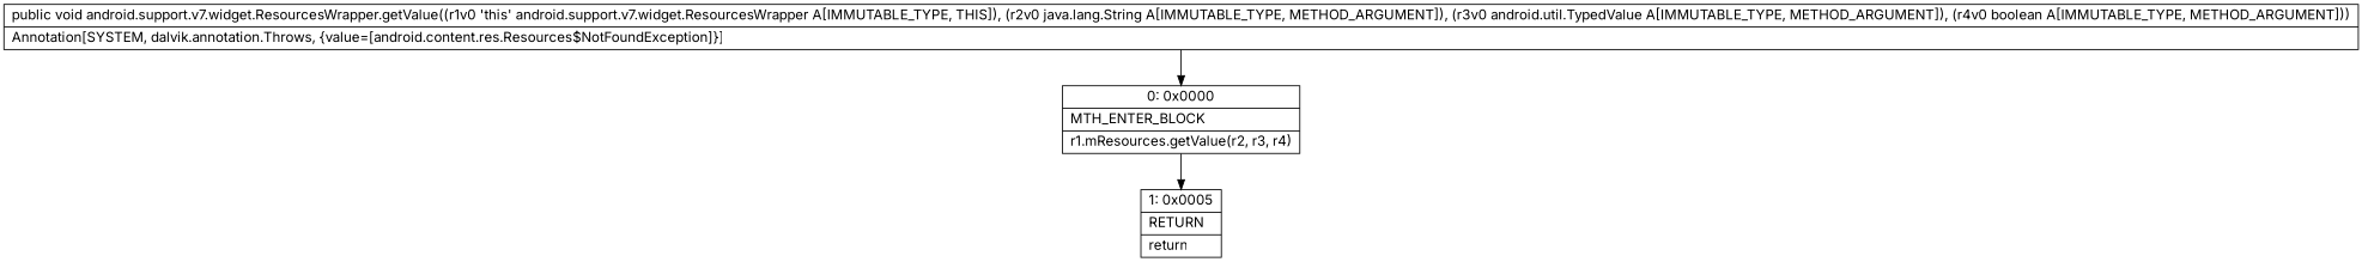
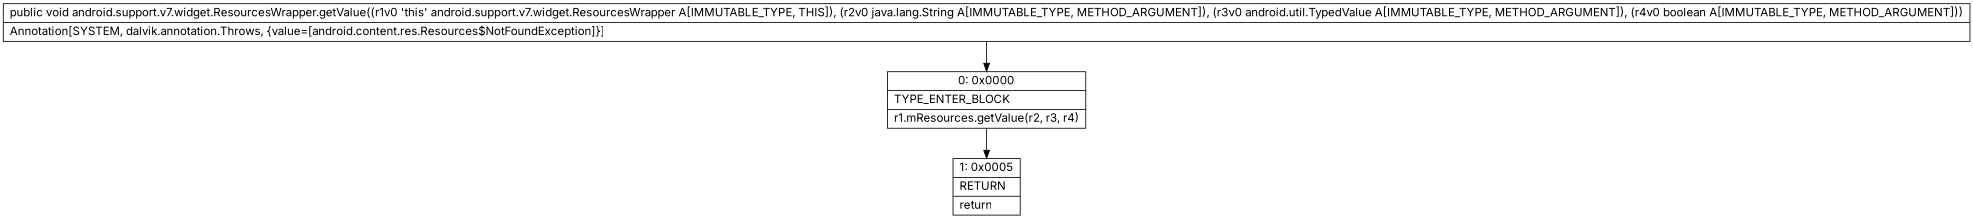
  digraph {
    fontname=Inter
    node [shape=record fontname=Inter]
    edge [fontname=Inter]
-   n1 [label="{0\:\ 0x0000|MTH_ENTER_BLOCK\l|r1.mResources.getValue(r2, r3, r4)\l}"]
+   n1 [label="{0\:\ 0x0000|TYPE_ENTER_BLOCK\l|r1.mResources.getValue(r2, r3, r4)\l}"]
    n2 [label="{1\:\ 0x0005|RETURN\l|return\l}"]
    n3 [label="{public void android.support.v7.widget.ResourcesWrapper.getValue((r1v0 'this' android.support.v7.widget.ResourcesWrapper A[IMMUTABLE_TYPE, THIS]), (r2v0 java.lang.String A[IMMUTABLE_TYPE, METHOD_ARGUMENT]), (r3v0 android.util.TypedValue A[IMMUTABLE_TYPE, METHOD_ARGUMENT]), (r4v0 boolean A[IMMUTABLE_TYPE, METHOD_ARGUMENT]))  | Annotation[SYSTEM, dalvik.annotation.Throws, \{value=[android.content.res.Resources$NotFoundException]\}]\l}"]
    n1 -> n2
    n3 -> n1
  }
